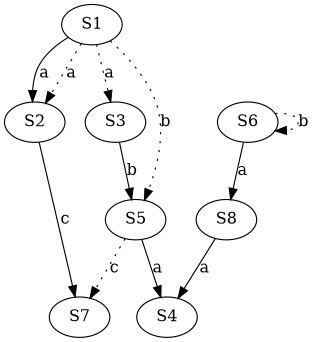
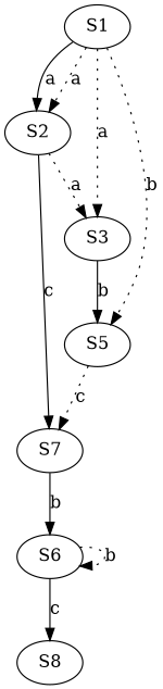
  digraph {
    edge [style=solid]
    S1
    S2
    S3
    S5
    S7
-   S4
    S6
    S8
    S1 -> S2 [label=a]
    S1 -> S2 [label=a style=dotted]
    S1 -> S3 [label=a style=dotted]
    S1 -> S5 [label=b style=dotted]
+   S2 -> S3 [label=a style=dotted]
    S2 -> S7 [label=c]
    S3 -> S5 [label=b]
    S5 -> S7 [label=c style=dotted]
-   S5 -> S4 [label=a]
+   S7 -> S6 [label=b]
    S6 -> S6 [label=b style=dotted]
-   S6 -> S8 [label=a]
-   S8 -> S4 [label=a]
+   S6 -> S8 [label=c]
  }
